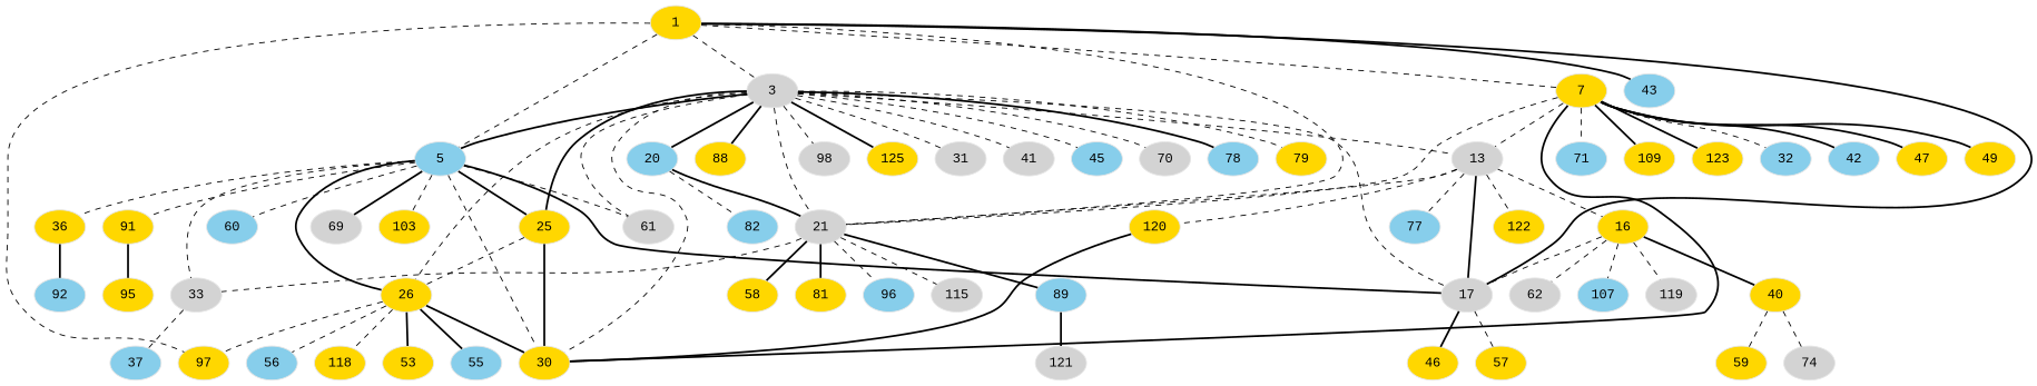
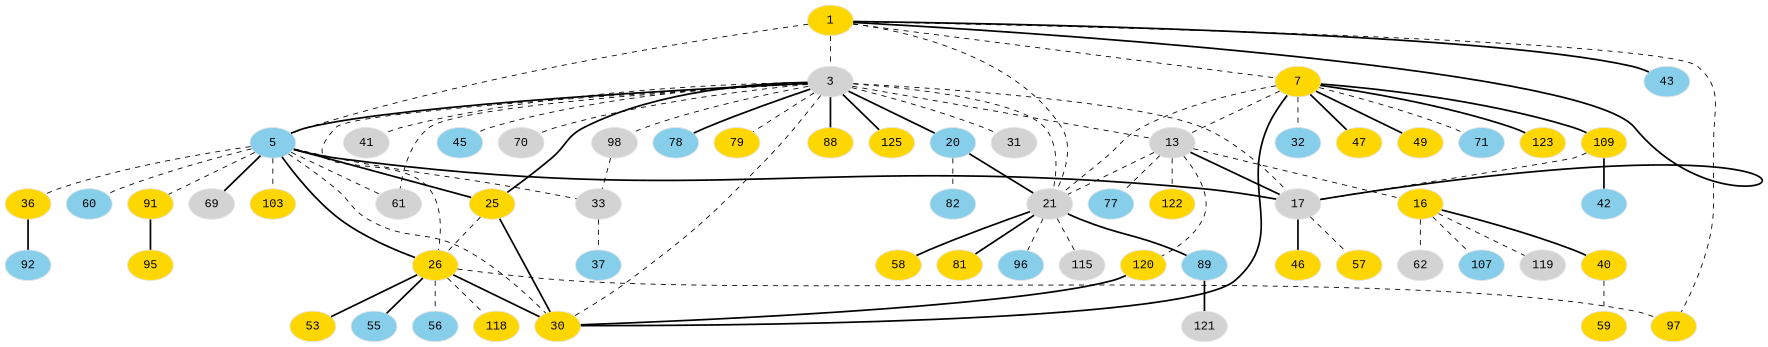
  graph {
    fontname="Liberation Mono"
    node [color=gray90 fillcolor=gold fontname="Liberation Mono" style=filled]
    edge [fontname="Liberation Mono" style=dashed]
    1 [super="+4+2"]
    3 [fillcolor=lightgrey super="+19"]
    5 [fillcolor=skyblue super="+110+94+75+6"]
    7 [super="+10+8"]
    17 [fillcolor=lightgrey super="+18"]
    21 [fillcolor=lightgrey super="+24+64+127"]
    43 [fillcolor=skyblue]
    97
    13 [fillcolor=lightgrey super="+35+102+117+14+99+15"]
    20 [fillcolor=skyblue super="+124"]
    25 [super="+65+86+72"]
    26 [super="+44+85+52+28+29"]
    30 [super="+54+63"]
    31 [fillcolor=lightgrey]
    41 [fillcolor=lightgrey]
    45 [fillcolor=skyblue]
    61 [fillcolor=lightgrey]
    70 [fillcolor=lightgrey]
    78 [fillcolor=skyblue super="+113"]
    79 [super="+106"]
    88
    98 [fillcolor=lightgrey]
    125
    103
    33 [fillcolor=lightgrey]
    36
    60 [fillcolor=skyblue]
    69 [fillcolor=lightgrey]
    91
    32 [fillcolor=skyblue]
    42 [fillcolor=skyblue super="+73"]
    47
    49 [super="+87+84"]
    71 [fillcolor=skyblue]
    109
    123
    46
    57
    58
    81
    89 [fillcolor=skyblue]
    96 [fillcolor=skyblue super="+112+101"]
    115 [fillcolor=lightgrey]
    16
    77 [fillcolor=skyblue]
    120
    122
    82 [fillcolor=skyblue]
    53
    55 [fillcolor=skyblue]
    56 [fillcolor=skyblue]
    118
    37 [fillcolor=skyblue]
    92 [fillcolor=skyblue]
    95
    40 [super="+66"]
    62 [fillcolor=lightgrey]
    107 [fillcolor=skyblue]
    119 [fillcolor=lightgrey]
    59
-   74 [fillcolor=lightgrey]
    121 [fillcolor=lightgrey]
    1 -- 3 [weight=3]
    1 -- 5 [weight=6]
    1 -- 7
    1 -- 17 [style=bold]
    1 -- 21
    1 -- 43 [style=bold]
    1 -- 97
    3 -- 5 [style=bold weight=2]
    3 -- 17
    3 -- 21 [weight=6]
    3 -- 13
    3 -- 20 [style=bold weight=3]
    3 -- 25 [style=bold]
    3 -- 26
    3 -- 30
    3 -- 31
    3 -- 41
    3 -- 45
    3 -- 61
    3 -- 70
    3 -- 78 [style=bold]
    3 -- 79
    3 -- 88 [style=bold]
    3 -- 98
    3 -- 125 [style=bold]
    5 -- 17 [style=bold]
    5 -- 25 [style=bold]
    5 -- 26 [style=bold weight=3]
    5 -- 30
    5 -- 61
    5 -- 103
    5 -- 33
    5 -- 36
    5 -- 60
    5 -- 69 [style=bold]
    5 -- 91
    7 -- 21
    7 -- 13 [weight=2]
    7 -- 30 [style=bold]
    7 -- 32
-   7 -- 42 [style=bold]
+   109 -- 42 [style=bold]
    7 -- 47 [style=bold]
    7 -- 49 [style=bold]
    7 -- 71
    7 -- 109 [style=bold]
    7 -- 123 [style=bold]
    17 -- 46 [style=bold]
    17 -- 57
-   21 -- 33
+   98 -- 33
    21 -- 58 [style=bold]
    21 -- 81 [style=bold]
    21 -- 89 [style=bold]
    21 -- 96
    21 -- 115
    13 -- 17 [style=bold weight=6]
    13 -- 21
    13 -- 16 [weight=3]
    13 -- 77
    13 -- 120
    13 -- 122
    20 -- 21 [style=bold weight=2]
    20 -- 82
    25 -- 26 [weight=3]
    25 -- 30 [style=bold]
    26 -- 97
    26 -- 30 [style=bold weight=3]
    26 -- 53 [style=bold]
    26 -- 55 [style=bold]
    26 -- 56
    26 -- 118
    33 -- 37
    36 -- 92 [style=bold]
    91 -- 95 [style=bold]
    89 -- 121 [style=bold]
-   16 -- 17 [weight=2]
+   109 -- 17 [weight=2]
    16 -- 40 [style=bold]
    16 -- 62
    16 -- 107
    16 -- 119
    120 -- 30 [style=bold]
    40 -- 59
-   40 -- 74
  }
